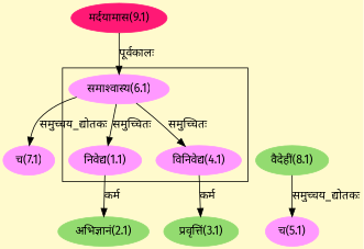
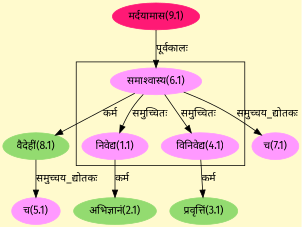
  digraph {
    bgcolor=lemonchiffon1
    compound=true
    fontname="Fira Sans"
    rankdir=BT
    node [color="#FF99FF" fontname="Fira Sans" style=filled]
    edge [dir=back fontname="Fira Sans"]
    n1 [label="निवेद्य(1.1)"]
    n2 [label="समाश्वास्य(6.1)"]
    n3 [label="विनिवेद्य(4.1)"]
    n4 [color="#FF1975" label="मर्दयामास(9.1)"]
    n5 [color="#93DB70" label="अभिज्ञानं(2.1)"]
    n6 [color="#93DB70" label="प्रवृत्तिं(3.1)"]
    n7 [label="च(5.1)"]
    n8 [color="#93DB70" label="वैदेहीं(8.1)"]
    n9 [label="च(7.1)"]
    subgraph cluster_1 {
      n1
      n2
      n3
    }
    n1 -> n2 [label="समुच्चितः"]
    n2 -> n4 [label="पूर्वकालः"]
    n3 -> n2 [label="समुच्चितः"]
    n5 -> n1 [label="कर्म"]
    n6 -> n3 [label="कर्म"]
    n7 -> n8 [label="समुच्चय_द्योतकः"]
+   n8 -> n2 [label="कर्म"]
    n9 -> n2 [label="समुच्चय_द्योतकः"]
  }
